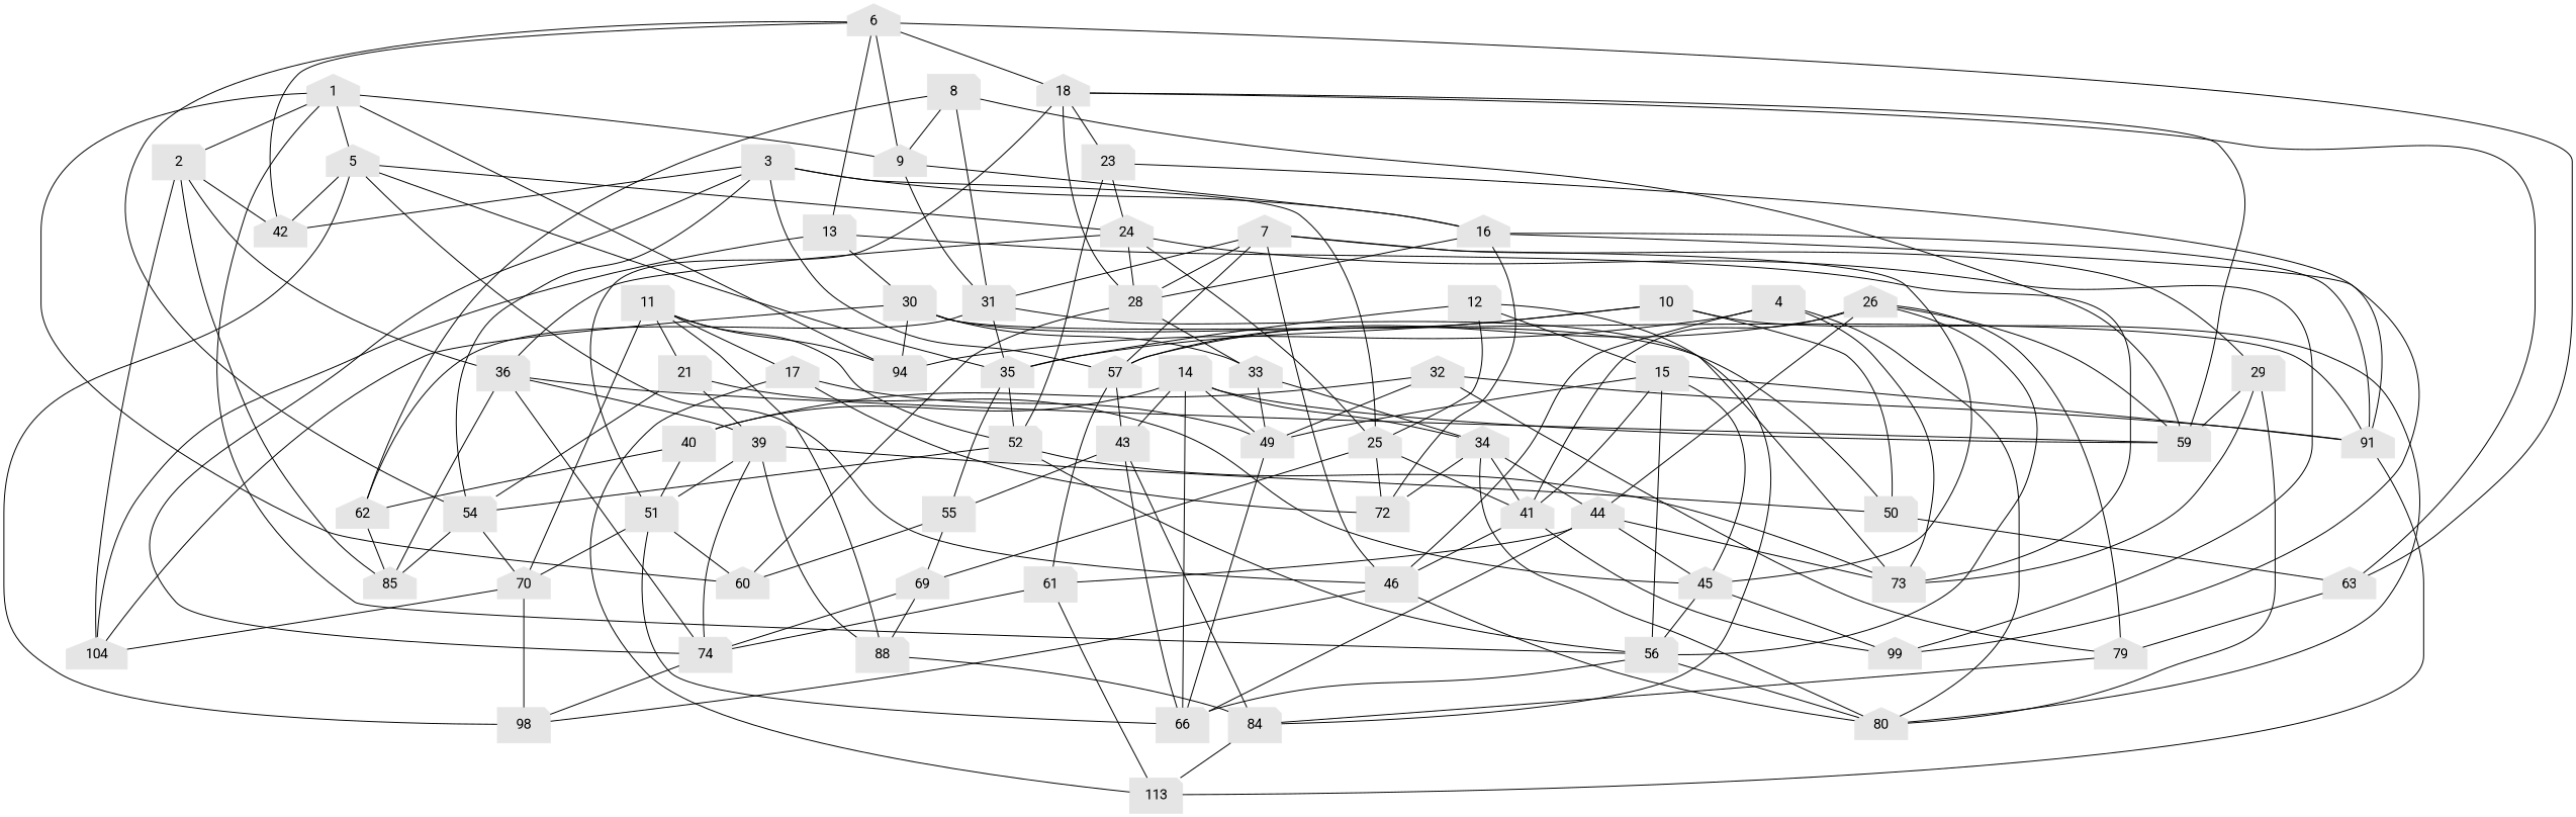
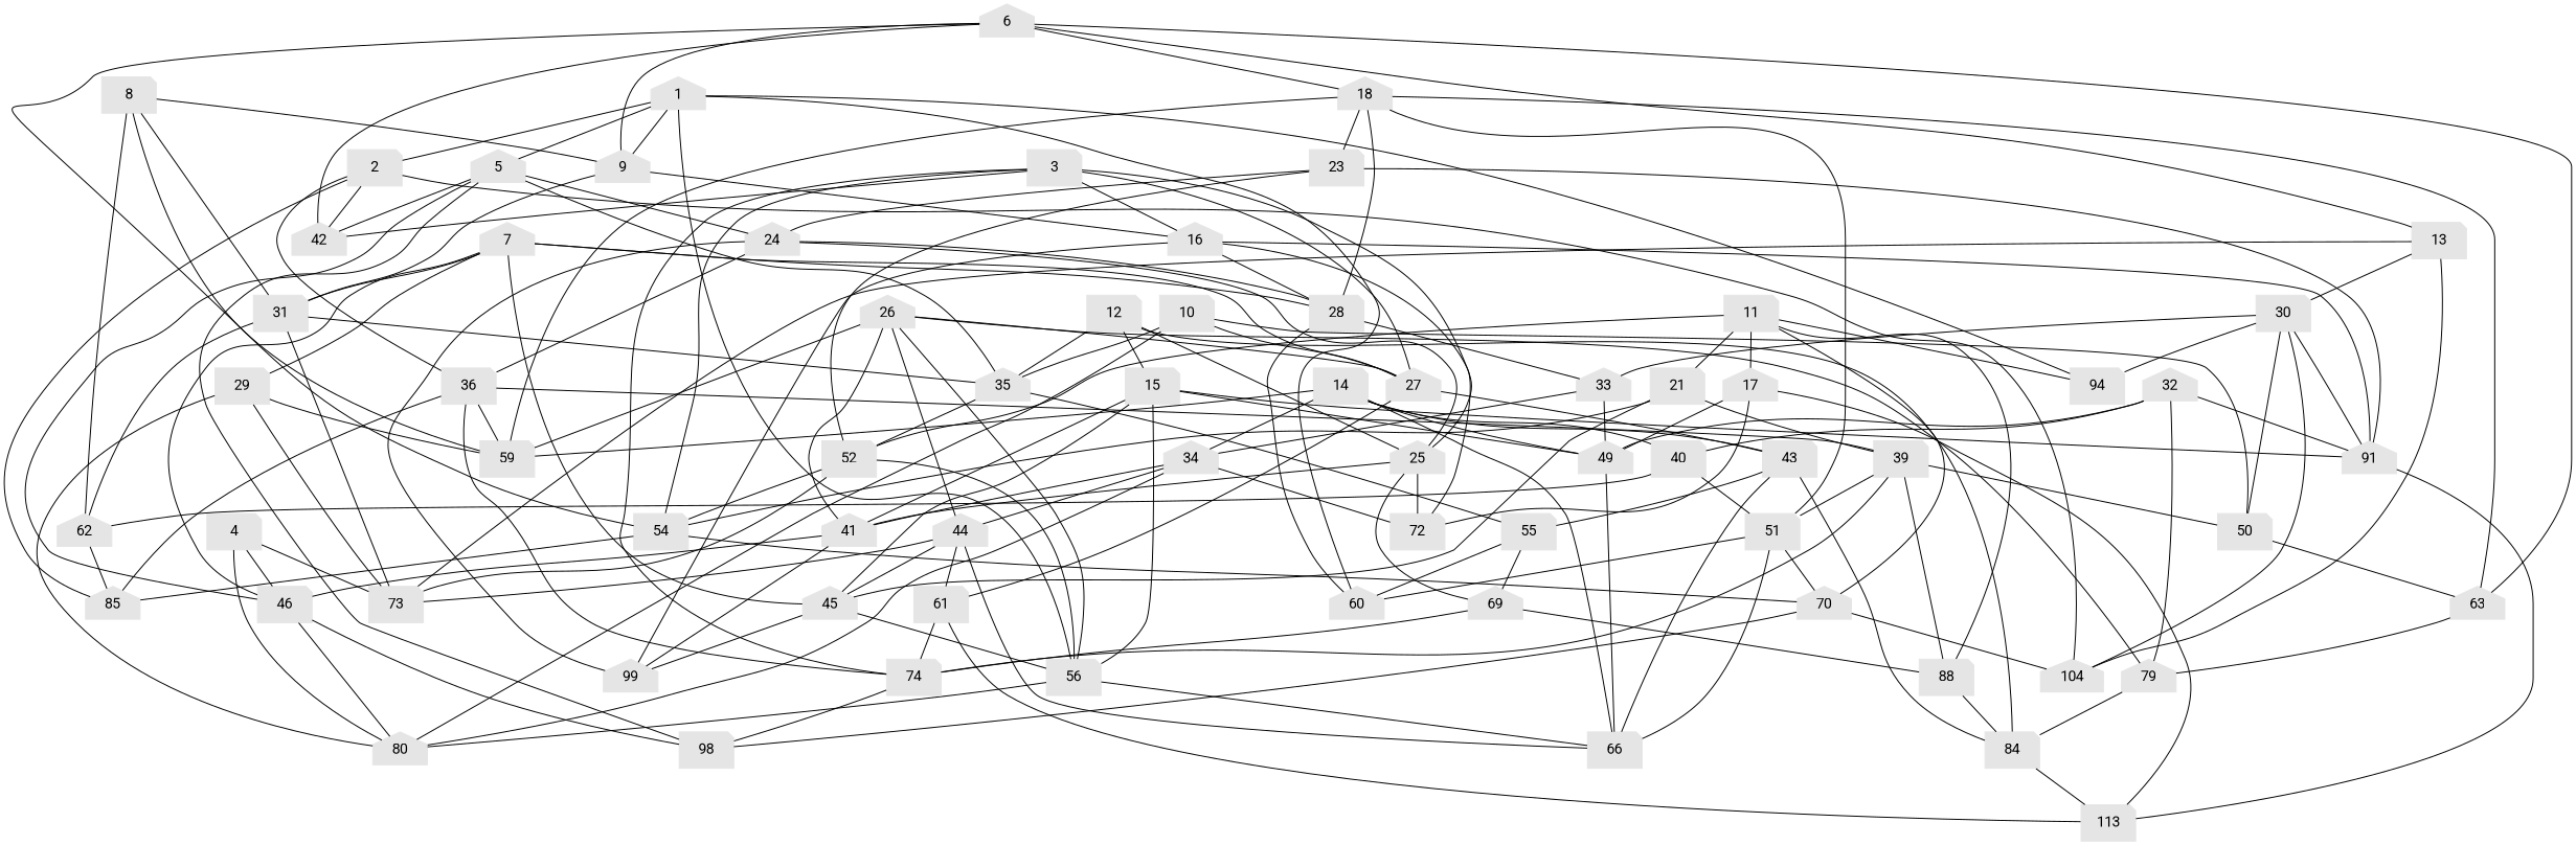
  graph {
    fontname=Roboto
    node [color=gray90 fontname=Roboto shape=note style=filled]
    edge [fontname=Roboto]
    1 [shape=house super="+19"]
    2 [super="+47"]
    5 [shape=house super="+20"]
    9 [shape=house super="+102"]
    56 [super="+111"]
    60 [shape=house]
    94
    36 [super="+81"]
    42 [shape=house]
    85 [shape=house super="+97"]
    104 [shape=house]
    46 [super="+109"]
    24 [shape=house super="+75"]
    35 [shape=house super="+76"]
    98
    16 [shape=house super="+100"]
    31 [super="+78"]
    80 [shape=house super="+110"]
    66 [super="+88"]
    74 [super="+93"]
    59 [super="+71"]
    39 [super="+108"]
    3 [super="+37"]
    25 [shape=house super="+107"]
-   27 [shape=house super="+58" label=57]
+   27 [shape=house super="+58"]
    54 [super="+77"]
    28 [super="+95"]
    91 [shape=house super="+101"]
    72
    99 [shape=house]
    41 [shape=house super="+53"]
    69 [shape=house]
    43 [super="+67"]
    61
    70 [shape=house super="+105"]
    4
    73 [super="+92"]
    52 [super="+83"]
    55
    6 [shape=house super="+68"]
    13
    18 [shape=house super="+57"]
    63 [shape=house]
    30 [super="+89"]
    23
    51 [super="+86"]
    79 [shape=house]
    7 [shape=house super="+22"]
    29
    45 [shape=house super="+65"]
    33 [shape=house]
    62 [shape=house]
    8
    10
    50
    11 [super="+64"]
    17 [shape=house]
    21
    n59 [label=88]
    49 [shape=house super="+103"]
    113
    84 [super="+90"]
    15 [super="+48"]
    12
    14 [super="+96"]
    34 [shape=house super="+87"]
    40
    44 [shape=house super="+106"]
    26 [shape=house super="+38"]
    32 [shape=house]
    1 -- 2
    1 -- 5
    1 -- 9
    1 -- 56
    1 -- 60
    1 -- 94
    2 -- 36
    2 -- 42
    2 -- 85
    2 -- 104
    5 -- 42
    5 -- 46
    5 -- 24
    5 -- 35
    5 -- 98
    9 -- 16
    9 -- 31
    56 -- 80
    56 -- 66
    36 -- 85
    36 -- 74
    36 -- 59
    36 -- 39
    46 -- 98
    46 -- 80
    24 -- 36
    24 -- 25
    24 -- 28
    24 -- 99
    35 -- 52
    35 -- 55
    16 -- 28
    16 -- 91
    16 -- 72
    16 -- 99
    31 -- 35
    31 -- 73
    31 -- 62
    74 -- 98
    39 -- 74
    39 -- 51
    39 -- 50
    39 -- n59
    3 -- 42
    3 -- 16
    3 -- 74
    3 -- 25
    3 -- 27
    3 -- 54
    25 -- 72
    25 -- 41
    25 -- 69
    27 -- 43
    27 -- 61
    54 -- 85
    54 -- 70
    28 -- 60
    28 -- 33
    91 -- 113
    41 -- 46
    41 -- 99
    69 -- 74
    69 -- n59
    43 -- 66
    43 -- 55
    43 -- 84
    61 -- 74
    61 -- 113
    70 -- 104
    70 -- 98
-   4 -- 94
    4 -- 46
    4 -- 80
    4 -- 73
    52 -- 56
    52 -- 54
    52 -- 73
    55 -- 60
    55 -- 69
    6 -- 9
    6 -- 42
    6 -- 54
    6 -- 13
    6 -- 18
    6 -- 63
    13 -- 104
    13 -- 73
    13 -- 30
    18 -- 59
    18 -- 28
    18 -- 63
    18 -- 23
    18 -- 51
    63 -- 79
    30 -- 94
    30 -- 104
    30 -- 91
    30 -- 33
    30 -- 50
    23 -- 24
    23 -- 91
    23 -- 52
    51 -- 60
    51 -- 66
    51 -- 70
    79 -- 84
    7 -- 46
    7 -- 31
    7 -- 27
    7 -- 28
    7 -- 29
    7 -- 45
    29 -- 80
    29 -- 59
    29 -- 73
    45 -- 56
    45 -- 99
    33 -- 49
    33 -- 34
    62 -- 85
    8 -- 9
    8 -- 31
    8 -- 59
    8 -- 62
    10 -- 35
    10 -- 80
    10 -- 27
    10 -- 50
    50 -- 63
    11 -- 94
    11 -- 70
    11 -- 52
    11 -- 17
    11 -- 21
    11 -- n59
    17 -- 72
    17 -- 49
    17 -- 113
    21 -- 39
    21 -- 54
    21 -- 45
    n59 -- 84
    49 -- 66
    84 -- 113
    15 -- 56
    15 -- 91
    15 -- 41
    15 -- 45
    15 -- 49
    12 -- 35
    12 -- 25
    12 -- 84
    12 -- 15
    14 -- 66
    14 -- 59
    14 -- 43
    14 -- 49
    14 -- 34
    14 -- 40
    34 -- 80
    34 -- 72
    34 -- 41
    34 -- 44
    40 -- 51
    40 -- 62
    44 -- 66
    44 -- 61
    44 -- 73
    44 -- 45
    26 -- 56
    26 -- 59
    26 -- 27
    26 -- 41
    26 -- 79
    26 -- 44
    32 -- 91
    32 -- 79
    32 -- 49
    32 -- 40
  }
